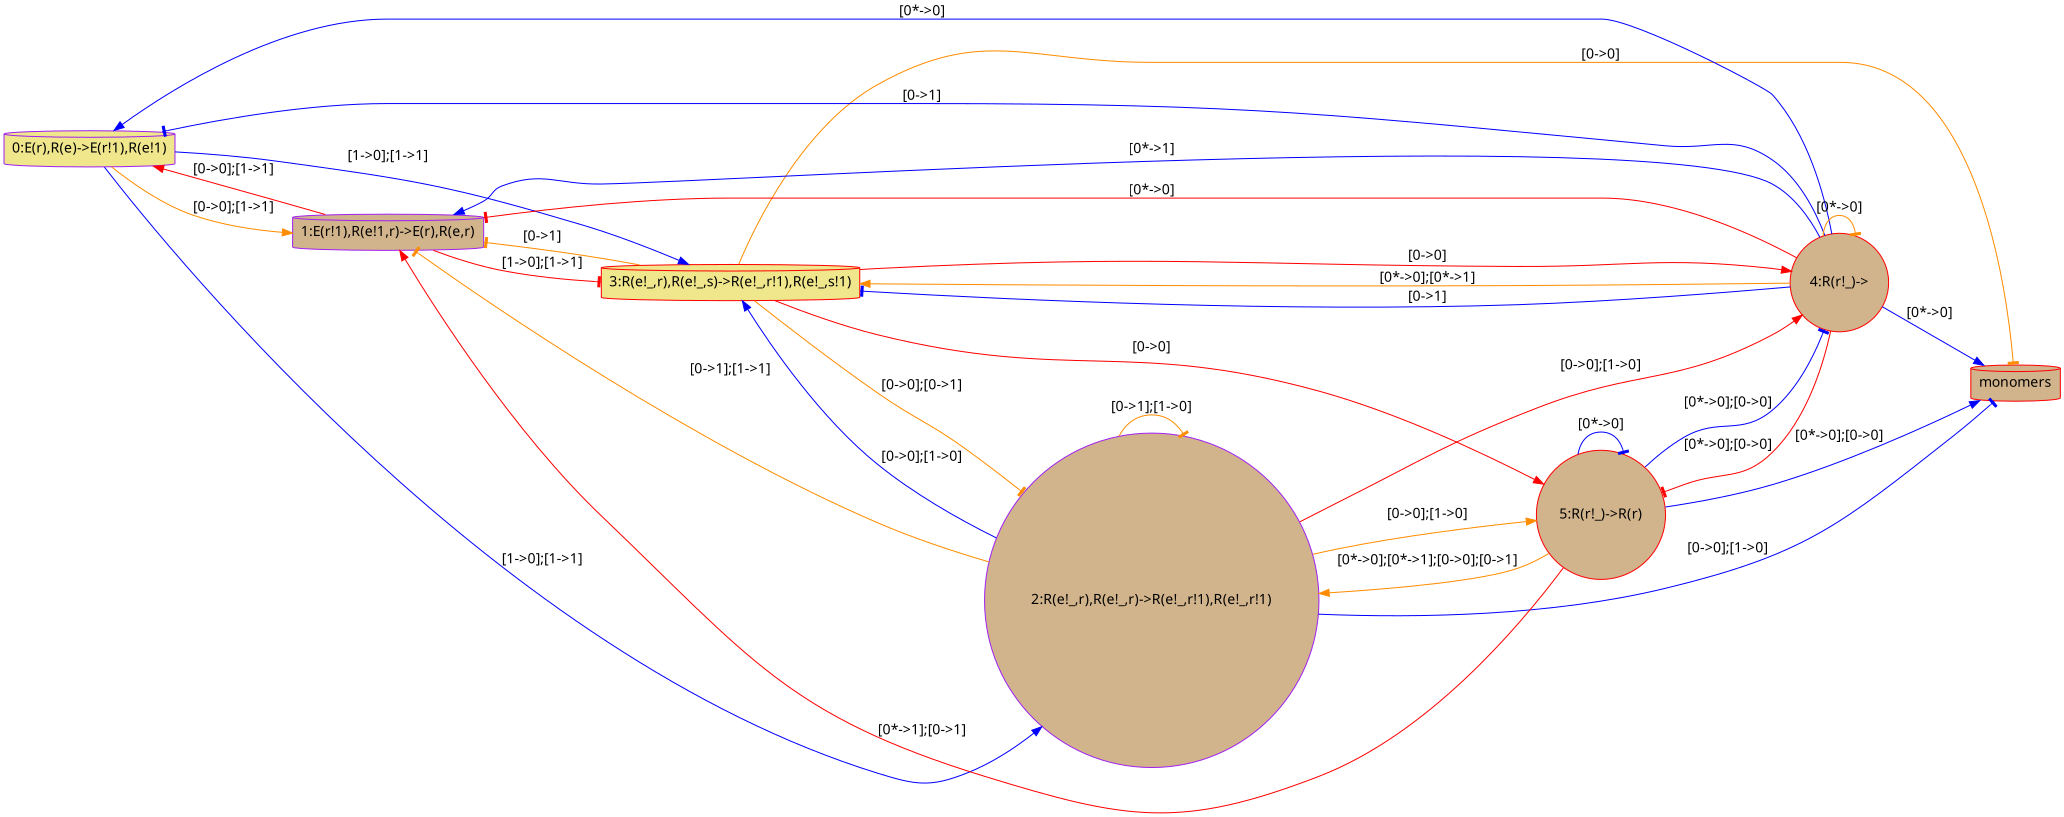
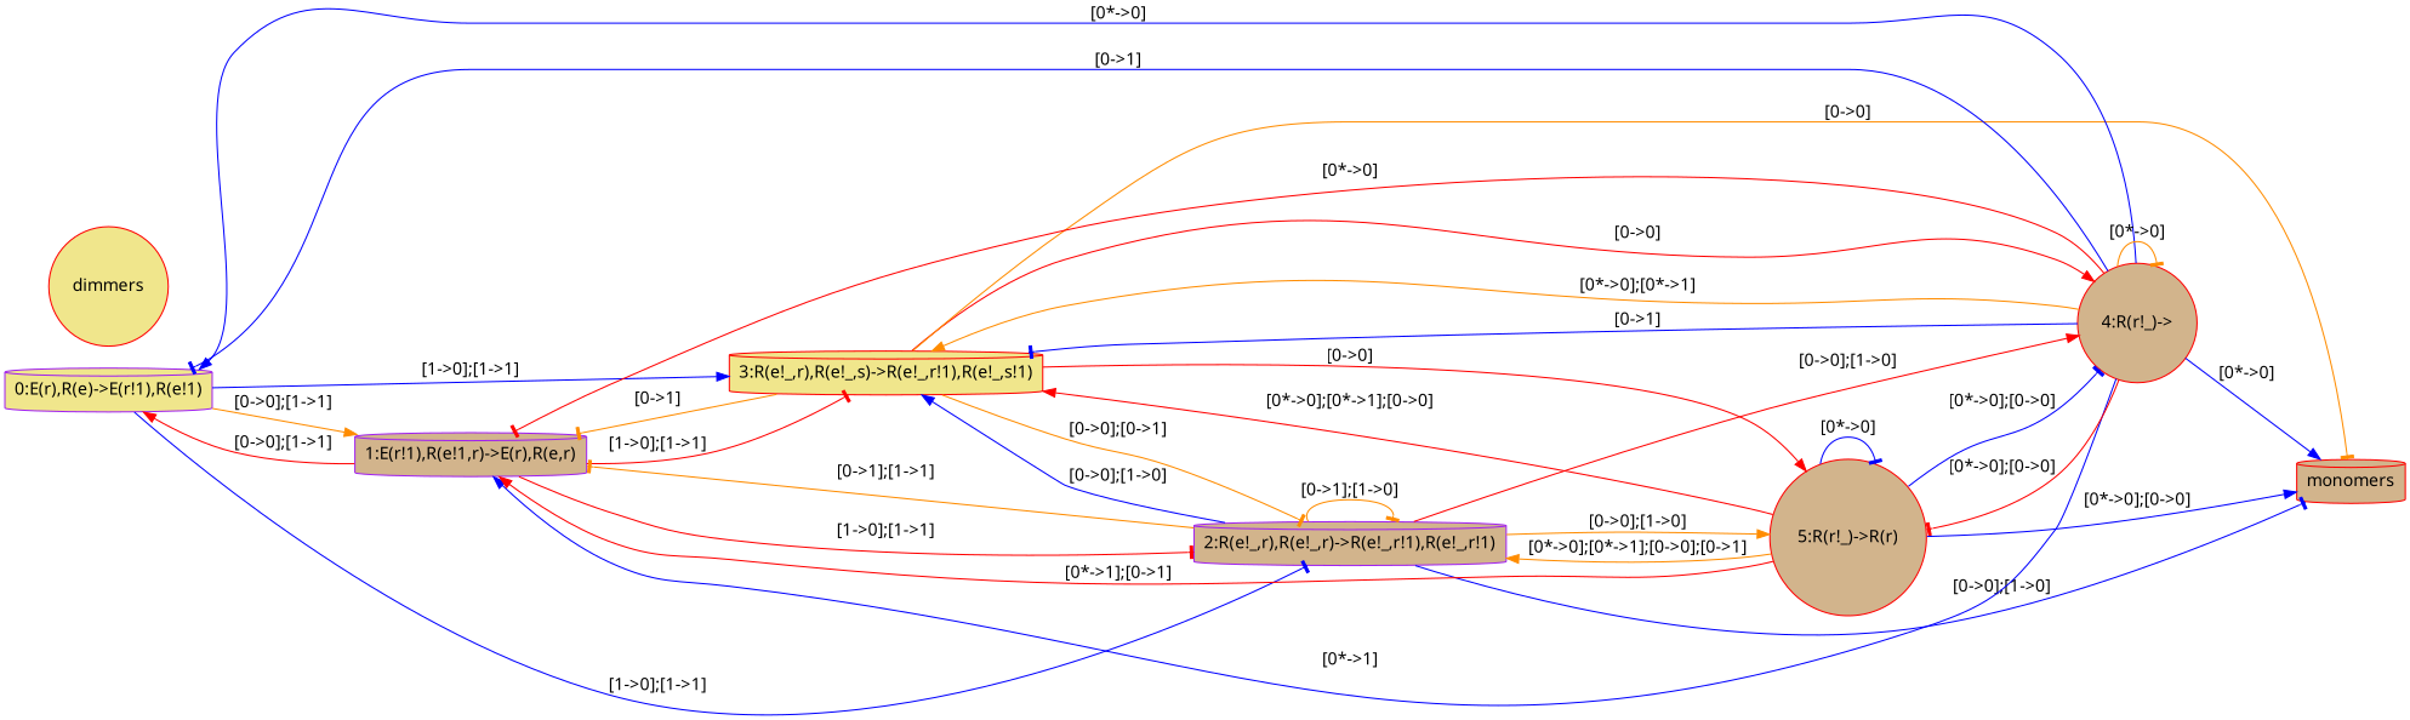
  digraph {
    fontname="Noto Sans"
    rankdir=LR
    node [color=red fillcolor=tan fontname="Noto Sans" shape=cylinder style=filled]
    edge [color=blue fontname="Noto Sans"]
    "0:E(r),R(e)->E(r!1),R(e!1)" [color=purple fillcolor=khaki]
    "1:E(r!1),R(e!1,r)->E(r),R(e,r)" [color=purple]
-   "2:R(e!_,r),R(e!_,r)->R(e!_,r!1),R(e!_,r!1)" [color=purple shape=circle]
+   "2:R(e!_,r),R(e!_,r)->R(e!_,r!1),R(e!_,r!1)" [color=purple]
    "3:R(e!_,r),R(e!_,s)->R(e!_,r!1),R(e!_,s!1)" [fillcolor=khaki]
    "4:R(r!_)->" [shape=circle]
    "5:R(r!_)->R(r)" [shape=circle]
    monomers
+   dimmers [fillcolor=khaki shape=circle]
    "0:E(r),R(e)->E(r!1),R(e!1)" -> "1:E(r!1),R(e!1,r)->E(r),R(e,r)" [color=darkorange label="[0->0];[1->1]"]
-   "0:E(r),R(e)->E(r!1),R(e!1)" -> "2:R(e!_,r),R(e!_,r)->R(e!_,r!1),R(e!_,r!1)" [label="[1->0];[1->1]"]
+   "0:E(r),R(e)->E(r!1),R(e!1)" -> "2:R(e!_,r),R(e!_,r)->R(e!_,r!1),R(e!_,r!1)" [label="[1->0];[1->1]" arrowhead=tee]
    "0:E(r),R(e)->E(r!1),R(e!1)" -> "3:R(e!_,r),R(e!_,s)->R(e!_,r!1),R(e!_,s!1)" [label="[1->0];[1->1]"]
    "1:E(r!1),R(e!1,r)->E(r),R(e,r)" -> "0:E(r),R(e)->E(r!1),R(e!1)" [color=red label="[0->0];[1->1]"]
+   "1:E(r!1),R(e!1,r)->E(r),R(e,r)" -> "2:R(e!_,r),R(e!_,r)->R(e!_,r!1),R(e!_,r!1)" [arrowhead=tee color=red label="[1->0];[1->1]"]
    "1:E(r!1),R(e!1,r)->E(r),R(e,r)" -> "3:R(e!_,r),R(e!_,s)->R(e!_,r!1),R(e!_,s!1)" [arrowhead=tee color=red label="[1->0];[1->1]"]
    "2:R(e!_,r),R(e!_,r)->R(e!_,r!1),R(e!_,r!1)" -> "1:E(r!1),R(e!1,r)->E(r),R(e,r)" [arrowhead=tee color=darkorange label="[0->1];[1->1]"]
    "2:R(e!_,r),R(e!_,r)->R(e!_,r!1),R(e!_,r!1)" -> "2:R(e!_,r),R(e!_,r)->R(e!_,r!1),R(e!_,r!1)" [arrowhead=tee color=darkorange label="[0->1];[1->0]"]
    "2:R(e!_,r),R(e!_,r)->R(e!_,r!1),R(e!_,r!1)" -> "3:R(e!_,r),R(e!_,s)->R(e!_,r!1),R(e!_,s!1)" [arrowhead=normal label="[0->0];[1->0]"]
    "2:R(e!_,r),R(e!_,r)->R(e!_,r!1),R(e!_,r!1)" -> "4:R(r!_)->" [color=red label="[0->0];[1->0]"]
    "2:R(e!_,r),R(e!_,r)->R(e!_,r!1),R(e!_,r!1)" -> "5:R(r!_)->R(r)" [color=darkorange label="[0->0];[1->0]"]
    "2:R(e!_,r),R(e!_,r)->R(e!_,r!1),R(e!_,r!1)" -> monomers [arrowhead=tee label="[0->0];[1->0]"]
    "3:R(e!_,r),R(e!_,s)->R(e!_,r!1),R(e!_,s!1)" -> "1:E(r!1),R(e!1,r)->E(r),R(e,r)" [arrowhead=tee color=darkorange label="[0->1]"]
    "3:R(e!_,r),R(e!_,s)->R(e!_,r!1),R(e!_,s!1)" -> "2:R(e!_,r),R(e!_,r)->R(e!_,r!1),R(e!_,r!1)" [arrowhead=tee color=darkorange label="[0->0];[0->1]"]
    "3:R(e!_,r),R(e!_,s)->R(e!_,r!1),R(e!_,s!1)" -> "4:R(r!_)->" [color=red label="[0->0]"]
    "3:R(e!_,r),R(e!_,s)->R(e!_,r!1),R(e!_,s!1)" -> "5:R(r!_)->R(r)" [color=red label="[0->0]"]
    "3:R(e!_,r),R(e!_,s)->R(e!_,r!1),R(e!_,s!1)" -> monomers [arrowhead=tee color=darkorange label="[0->0]"]
    "4:R(r!_)->" -> "0:E(r),R(e)->E(r!1),R(e!1)" [label="[0*->0]"]
    "4:R(r!_)->" -> "0:E(r),R(e)->E(r!1),R(e!1)" [arrowhead=tee label="[0->1]"]
    "4:R(r!_)->" -> "1:E(r!1),R(e!1,r)->E(r),R(e,r)" [label="[0*->1]"]
    "4:R(r!_)->" -> "1:E(r!1),R(e!1,r)->E(r),R(e,r)" [arrowhead=tee color=red label="[0*->0]"]
    "4:R(r!_)->" -> "3:R(e!_,r),R(e!_,s)->R(e!_,r!1),R(e!_,s!1)" [color=darkorange label="[0*->0];[0*->1]"]
    "4:R(r!_)->" -> "3:R(e!_,r),R(e!_,s)->R(e!_,r!1),R(e!_,s!1)" [arrowhead=tee label="[0->1]"]
    "4:R(r!_)->" -> "4:R(r!_)->" [arrowhead=tee color=darkorange label="[0*->0]"]
    "4:R(r!_)->" -> "5:R(r!_)->R(r)" [arrowhead=tee color=red label="[0*->0];[0->0]"]
    "4:R(r!_)->" -> monomers [label="[0*->0]"]
    "5:R(r!_)->R(r)" -> "1:E(r!1),R(e!1,r)->E(r),R(e,r)" [color=red label="[0*->1];[0->1]"]
    "5:R(r!_)->R(r)" -> "2:R(e!_,r),R(e!_,r)->R(e!_,r!1),R(e!_,r!1)" [color=darkorange label="[0*->0];[0*->1];[0->0];[0->1]"]
+   "5:R(r!_)->R(r)" -> "3:R(e!_,r),R(e!_,s)->R(e!_,r!1),R(e!_,s!1)" [color=red label="[0*->0];[0*->1];[0->0]"]
    "5:R(r!_)->R(r)" -> "4:R(r!_)->" [arrowhead=tee label="[0*->0];[0->0]"]
    "5:R(r!_)->R(r)" -> "5:R(r!_)->R(r)" [arrowhead=tee label="[0*->0]"]
    "5:R(r!_)->R(r)" -> monomers [label="[0*->0];[0->0]"]
  }
